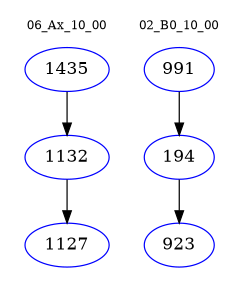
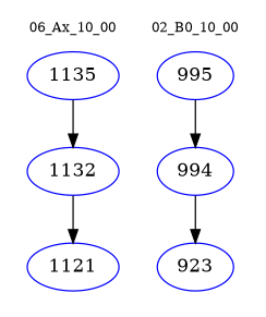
  digraph {
    node [color=blue]
    edge [color=black]
-   n1 [label=1435]
+   n1 [label=1135]
    n2 [label=1132]
-   n3 [label=1127]
-   n4 [label=991]
-   n5 [label=194]
+   n3 [label=1121]
+   n4 [label=995]
+   n5 [label=994]
    n6 [label=923]
    subgraph cluster_1 {
      color=white
      fontsize=10
      label="06_Ax_10_00"
      n1
      n2
      n3
    }
    subgraph cluster_2 {
      color=white
      fontsize=10
      label="02_B0_10_00"
      n4
      n5
      n6
    }
    n1 -> n2
    n2 -> n3
    n4 -> n5
    n5 -> n6
  }
